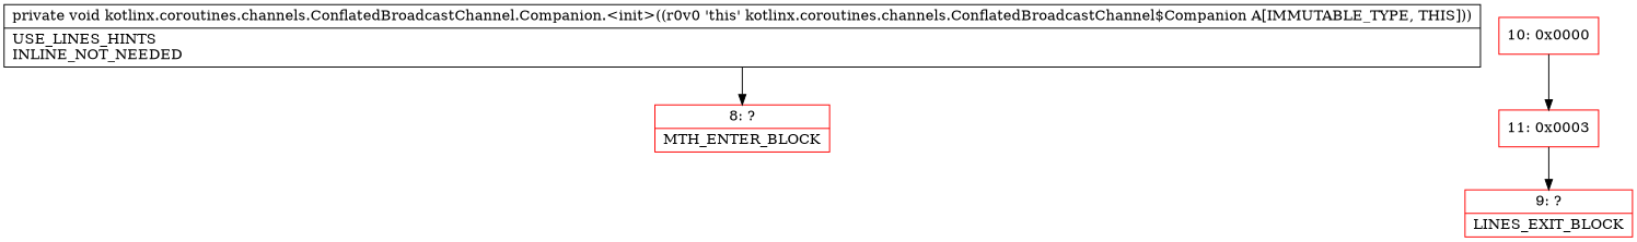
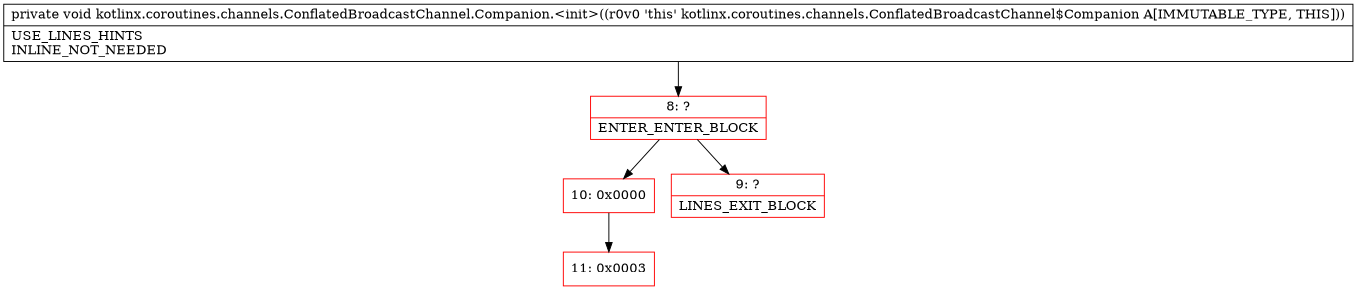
  digraph {
    node [color=red shape=record]
-   n1 [label="{8\:\ ?|MTH_ENTER_BLOCK\l}"]
+   n1 [label="{8\:\ ?|ENTER_ENTER_BLOCK\l}"]
    n2 [label="{10\:\ 0x0000}"]
    n3 [label="{11\:\ 0x0003}"]
    n4 [label="{9\:\ ?|LINES_EXIT_BLOCK\l}"]
    n5 [label="{private void kotlinx.coroutines.channels.ConflatedBroadcastChannel.Companion.\<init\>((r0v0 'this' kotlinx.coroutines.channels.ConflatedBroadcastChannel$Companion A[IMMUTABLE_TYPE, THIS]))  | USE_LINES_HINTS\lINLINE_NOT_NEEDED\l}" color=""]
    subgraph cluster_1 {
      label="R(0)"
    }
+   n1 -> n2
    n2 -> n3
-   n3 -> n4
+   n1 -> n4
    n5 -> n1
  }
